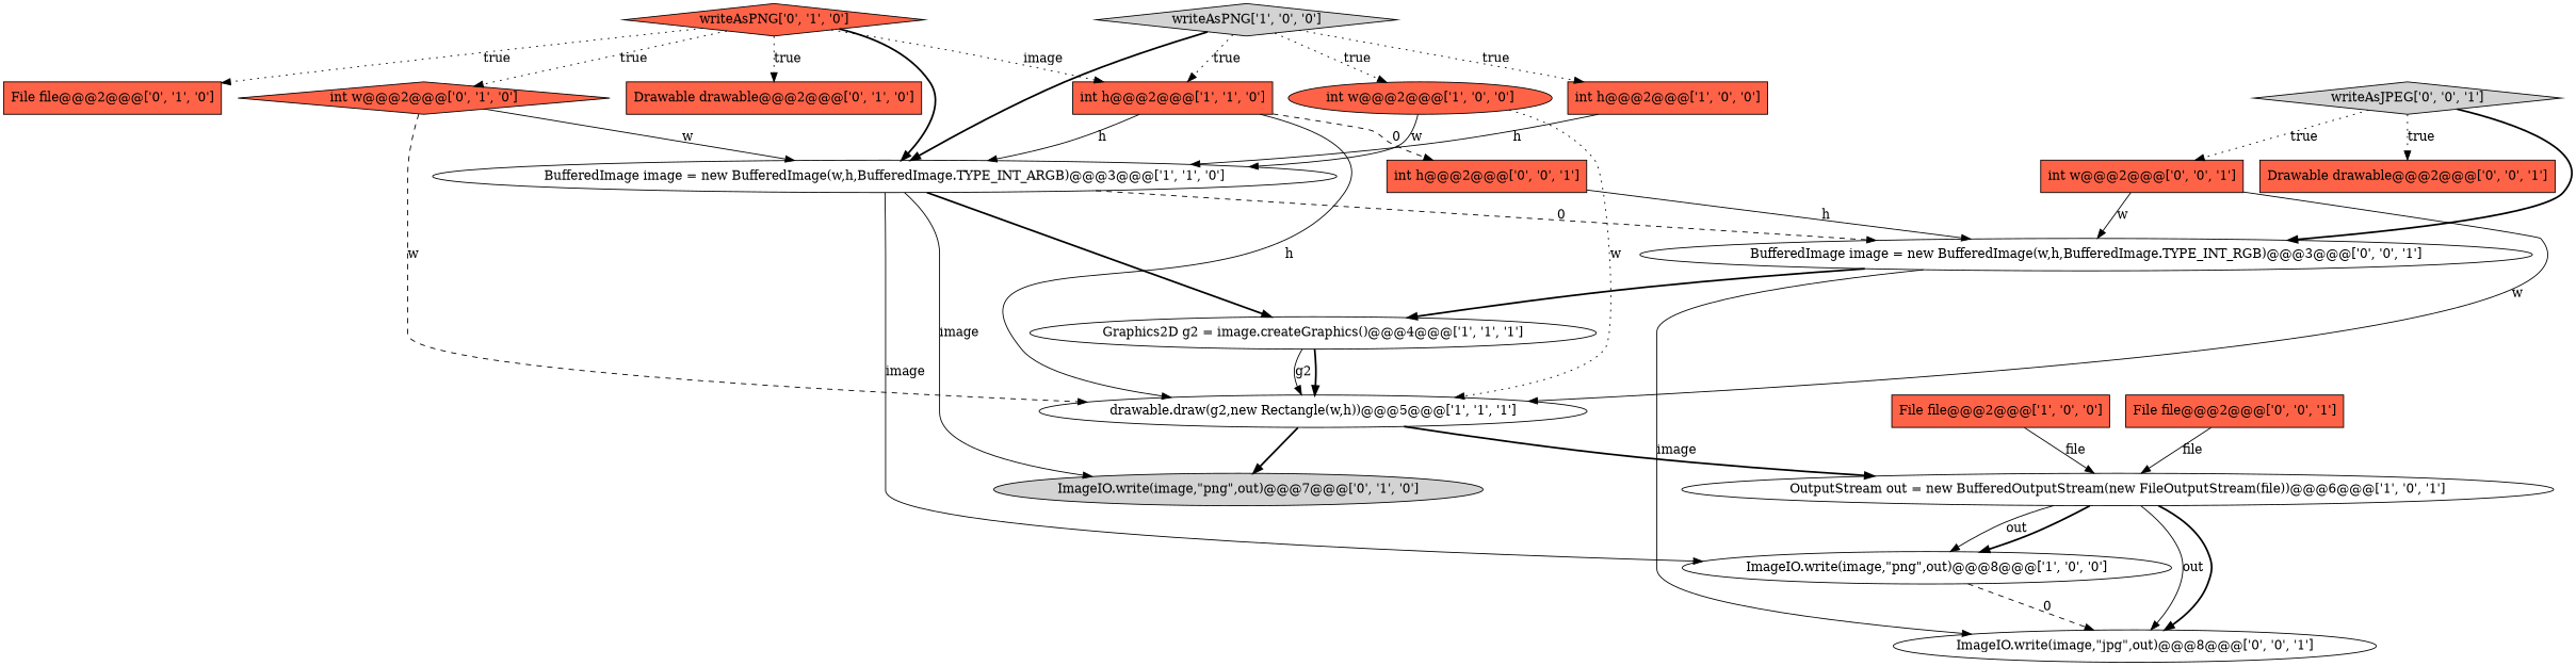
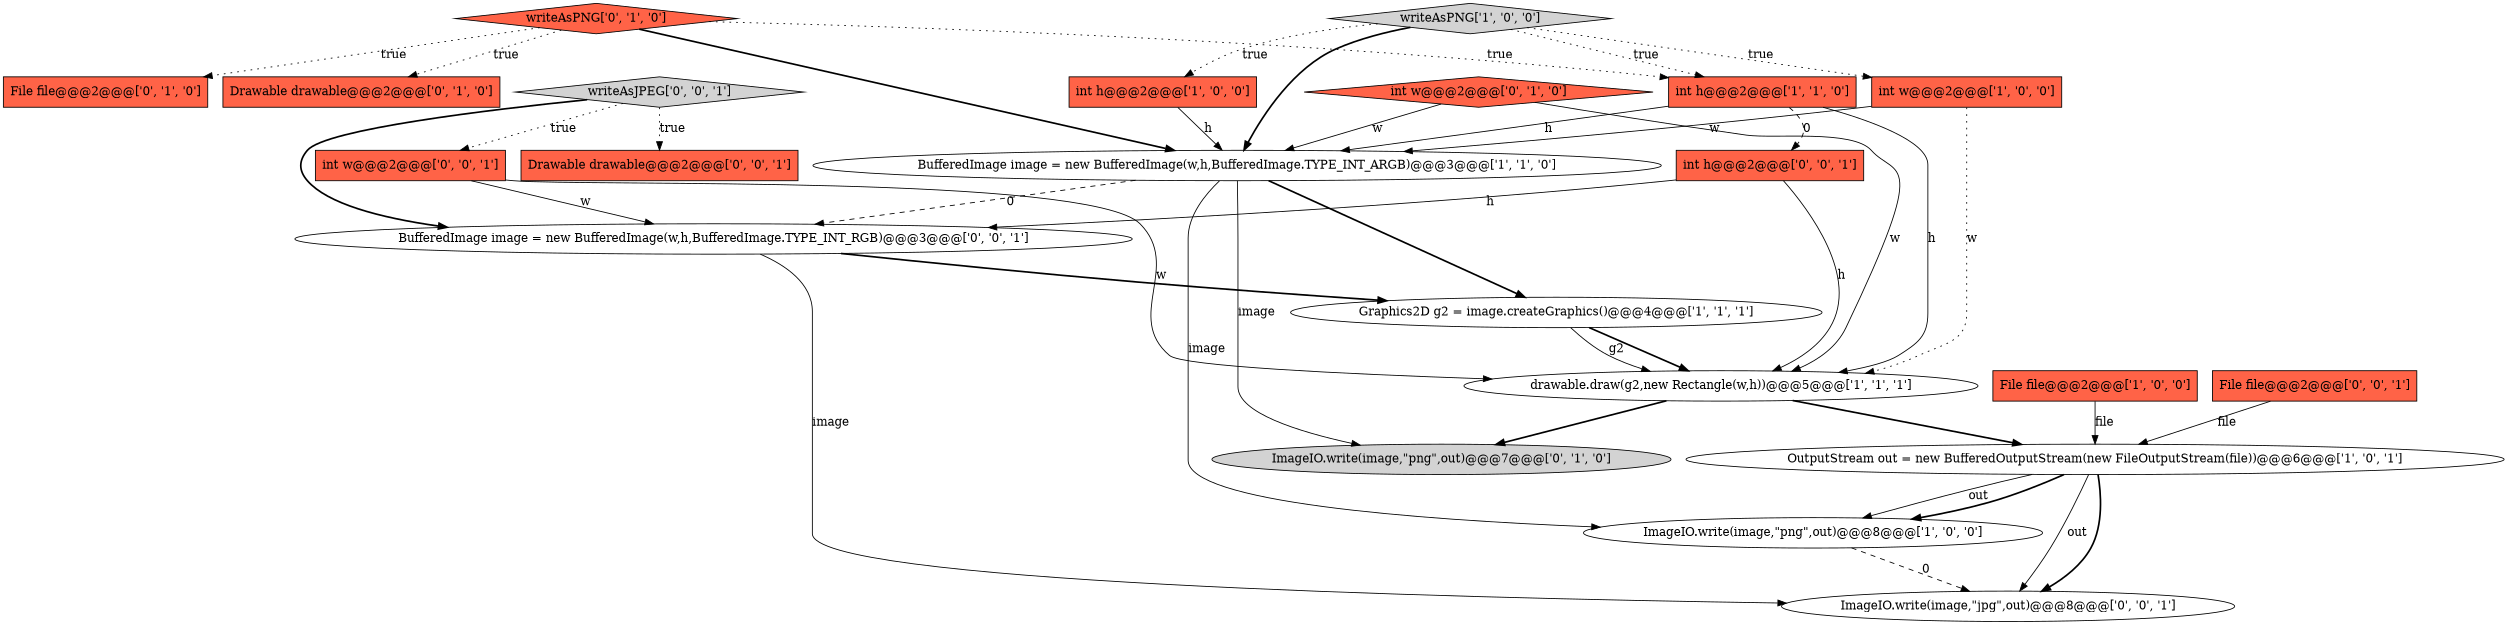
  digraph {
    node [fillcolor=tomato shape=box style=filled]
    edge [style=solid]
    n1 [label="writeAsPNG['0', '1', '0']" shape=diamond]
    n2 [label="File file@@@2@@@['0', '1', '0']"]
    n3 [label="int w@@@2@@@['0', '1', '0']" shape=diamond]
    n4 [fillcolor=white label="BufferedImage image = new BufferedImage(w,h,BufferedImage.TYPE_INT_ARGB)@@@3@@@['1', '1', '0']" shape=ellipse]
    n5 [label="Drawable drawable@@@2@@@['0', '1', '0']"]
    n6 [label="int h@@@2@@@['1', '1', '0']"]
    n7 [fillcolor=white label="drawable.draw(g2,new Rectangle(w,h))@@@5@@@['1', '1', '1']" shape=ellipse]
    n8 [fillcolor=white label="Graphics2D g2 = image.createGraphics()@@@4@@@['1', '1', '1']" shape=ellipse]
    n9 [fillcolor=white label="BufferedImage image = new BufferedImage(w,h,BufferedImage.TYPE_INT_RGB)@@@3@@@['0', '0', '1']" shape=ellipse]
    n10 [fillcolor=lightgray label="ImageIO.write(image,\"png\",out)@@@7@@@['0', '1', '0']" shape=ellipse]
    n11 [fillcolor=white label="ImageIO.write(image,\"png\",out)@@@8@@@['1', '0', '0']" shape=ellipse]
    n12 [label="int h@@@2@@@['0', '0', '1']"]
    n13 [fillcolor=white label="OutputStream out = new BufferedOutputStream(new FileOutputStream(file))@@@6@@@['1', '0', '1']" shape=ellipse]
    n14 [fillcolor=white label="ImageIO.write(image,\"jpg\",out)@@@8@@@['0', '0', '1']" shape=ellipse]
    n15 [fillcolor=lightgray label="writeAsPNG['1', '0', '0']" shape=diamond]
-   n16 [label="int w@@@2@@@['1', '0', '0']" shape=ellipse]
+   n16 [label="int w@@@2@@@['1', '0', '0']"]
    n17 [label="int h@@@2@@@['1', '0', '0']"]
    n18 [label="File file@@@2@@@['1', '0', '0']"]
    n19 [label="Drawable drawable@@@2@@@['0', '0', '1']"]
    n20 [label="File file@@@2@@@['0', '0', '1']"]
    n21 [label="int w@@@2@@@['0', '0', '1']"]
    n22 [fillcolor=lightgray label="writeAsJPEG['0', '0', '1']" shape=diamond]
    n1 -> n2 [label=true style=dotted]
-   n1 -> n3 [label=true style=dotted]
    n1 -> n4 [style=bold]
    n1 -> n5 [label=true style=dotted]
-   n1 -> n6 [label=image style=dotted]
+   n1 -> n6 [label=true style=dotted]
    n3 -> n4 [label=w]
-   n3 -> n7 [label=w style=dashed]
+   n3 -> n7 [label=w]
    n4 -> n8 [style=bold]
    n4 -> n9 [label=0 style=dashed]
    n4 -> n10 [label=image]
    n4 -> n11 [label=image]
    n6 -> n4 [label=h]
    n6 -> n7 [label=h]
    n6 -> n12 [label=0 style=dashed]
    n7 -> n10 [style=bold]
    n7 -> n13 [style=bold]
    n8 -> n7 [style=bold]
    n8 -> n7 [label=g2]
    n9 -> n8 [style=bold]
    n9 -> n14 [label=image]
    n11 -> n14 [label=0 style=dashed]
+   n12 -> n7 [label=h]
    n12 -> n9 [label=h]
    n13 -> n11 [label=out]
    n13 -> n11 [style=bold]
    n13 -> n14 [label=out]
    n13 -> n14 [style=bold]
    n15 -> n4 [style=bold]
    n15 -> n6 [label=true style=dotted]
    n15 -> n16 [label=true style=dotted]
    n15 -> n17 [label=true style=dotted]
    n16 -> n4 [label=w]
    n16 -> n7 [label=w style=dotted]
    n17 -> n4 [label=h]
    n18 -> n13 [label=file]
    n20 -> n13 [label=file]
    n21 -> n7 [label=w]
    n21 -> n9 [label=w]
    n22 -> n9 [style=bold]
    n22 -> n19 [label=true style=dotted]
    n22 -> n21 [label=true style=dotted]
  }
